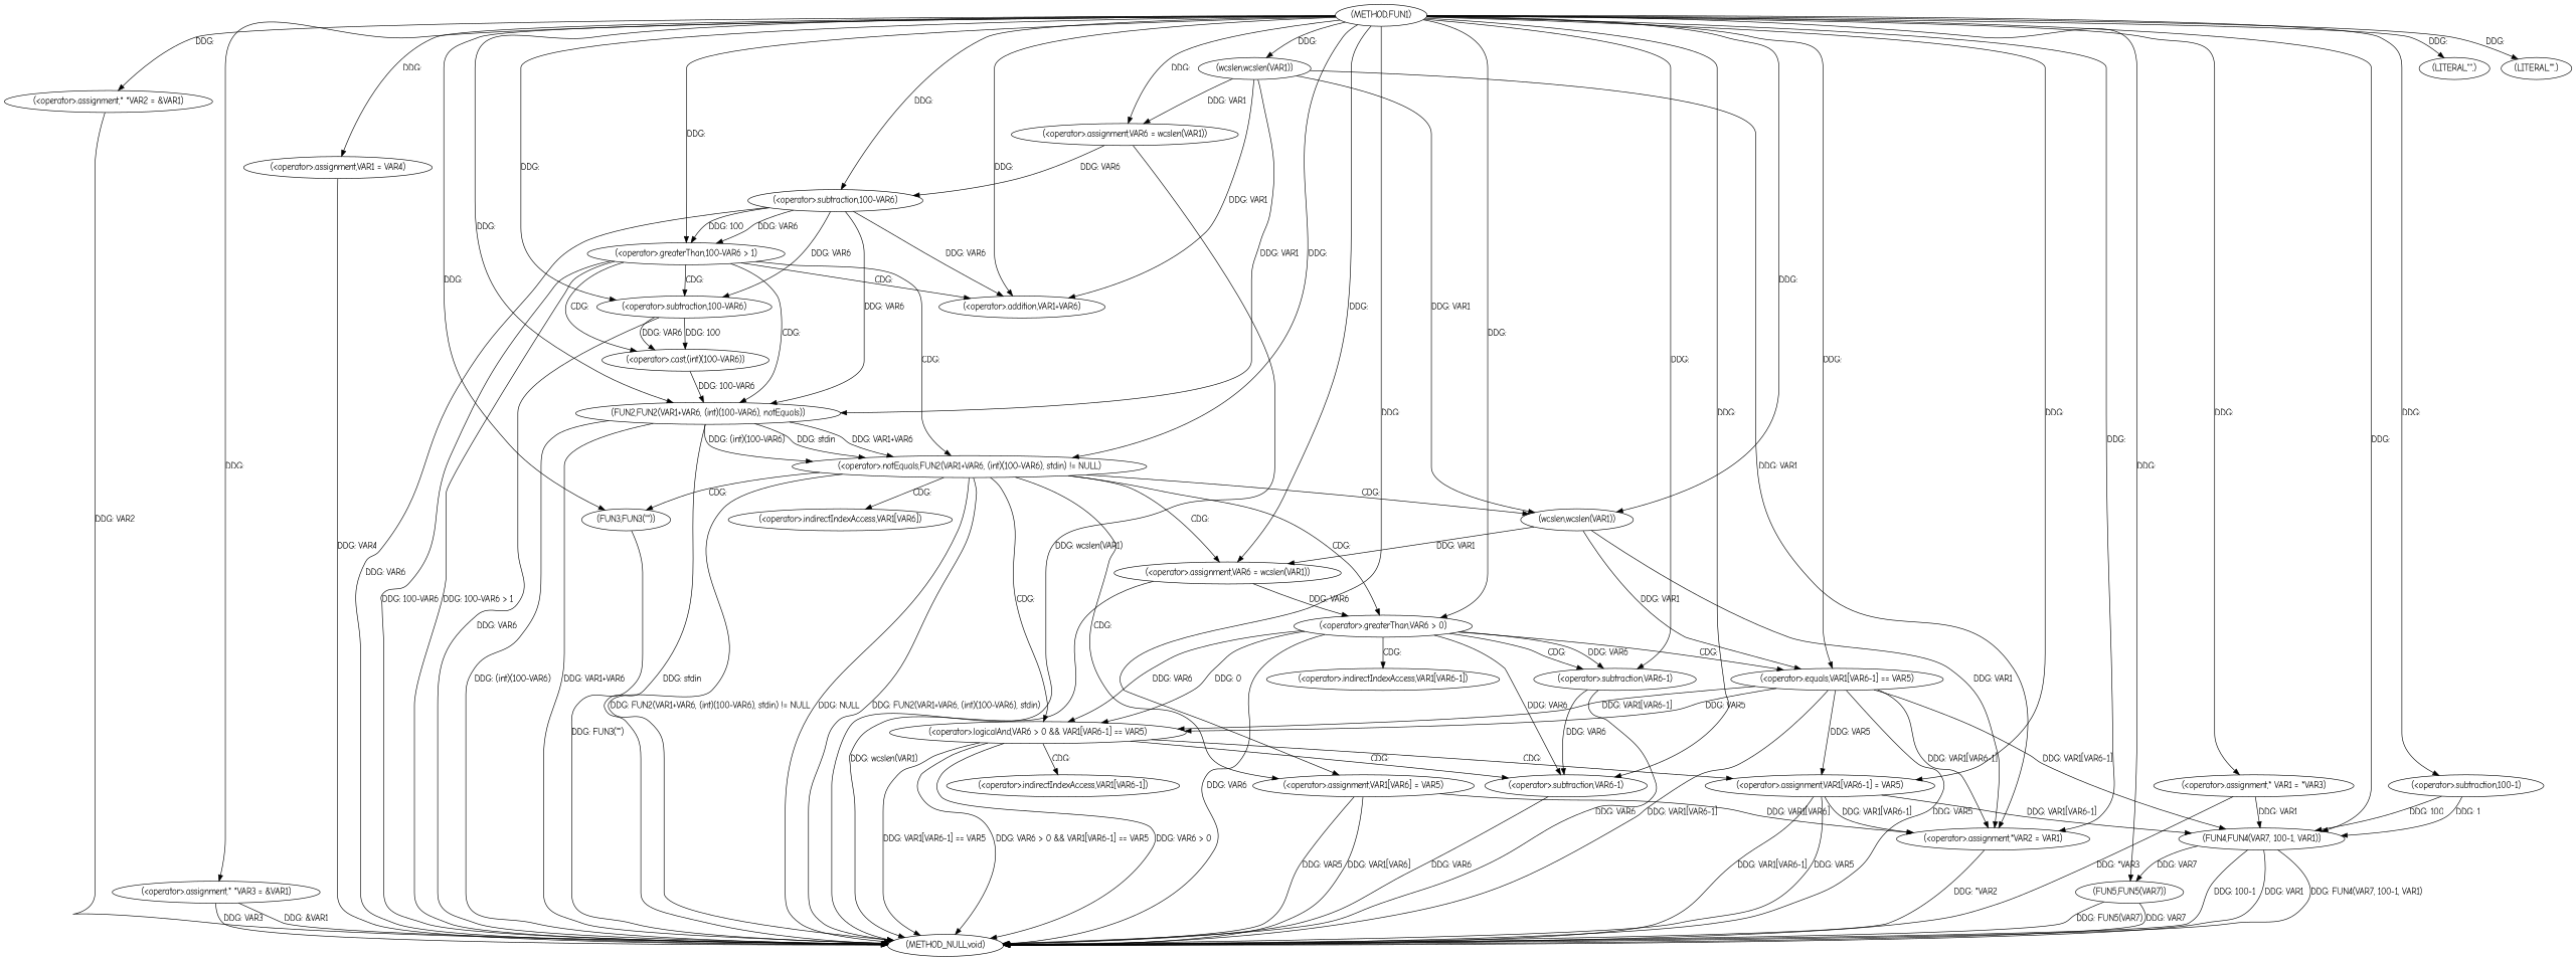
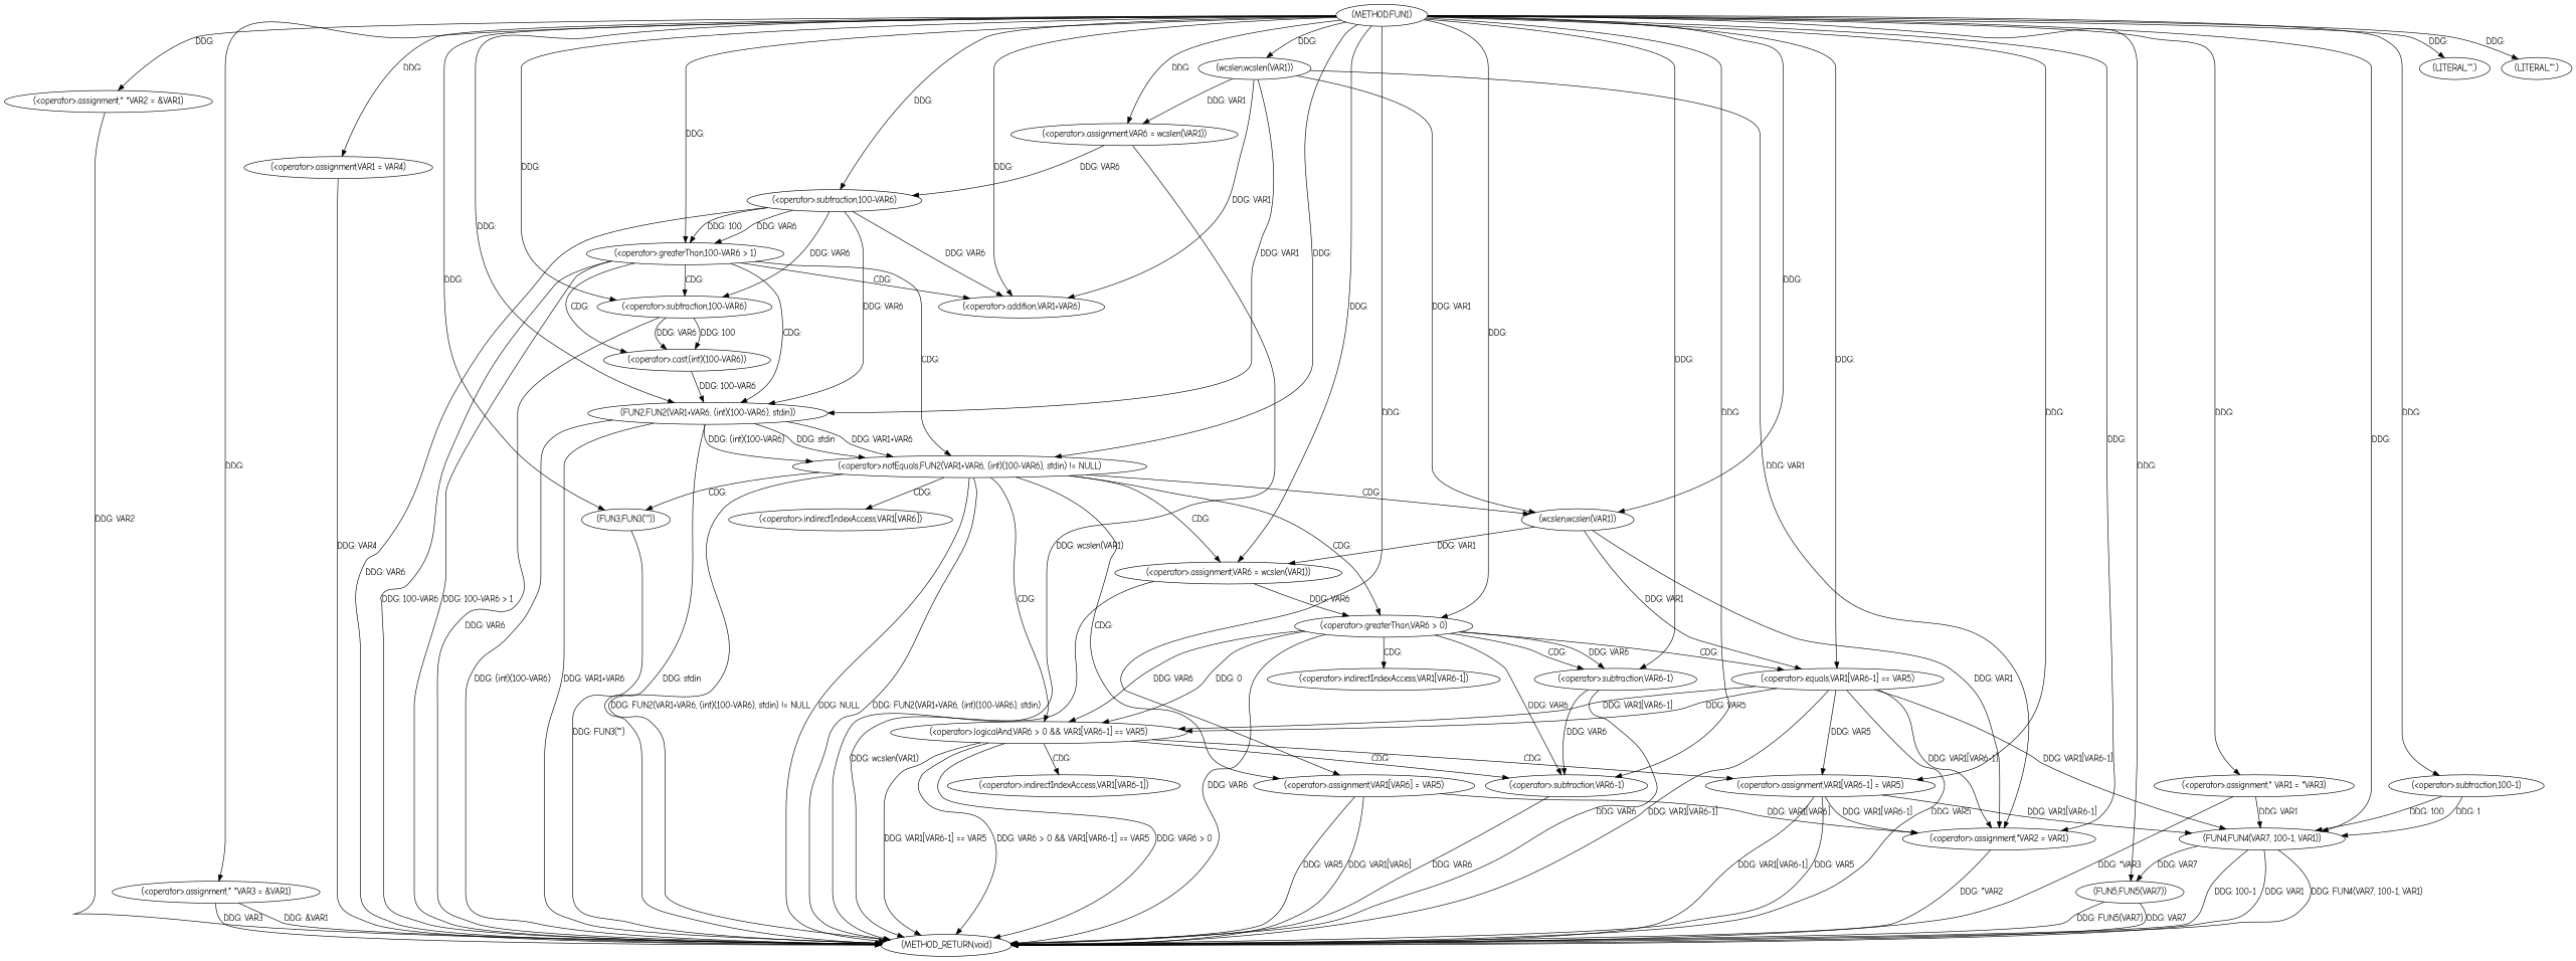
  digraph {
    fontname="Comic Neue"
    node [fontname="Comic Neue"]
    edge [fontname="Comic Neue"]
    n1 [label="(METHOD,FUN1)"]
    n2 [label="(<operator>.assignment,* *VAR2 = &VAR1)"]
    n3 [label="(<operator>.assignment,* *VAR3 = &VAR1)"]
    n4 [label="(LITERAL,\"\",)"]
    n5 [label="(<operator>.assignment,VAR1 = VAR4)"]
    n6 [label="(<operator>.assignment,VAR6 = wcslen(VAR1))"]
    n7 [label="(wcslen,wcslen(VAR1))"]
    n8 [label="(<operator>.greaterThan,100-VAR6 > 1)"]
    n9 [label="(<operator>.subtraction,100-VAR6)"]
    n10 [label="(<operator>.notEquals,FUN2(VAR1+VAR6, (int)(100-VAR6), stdin) != NULL)"]
-   n11 [label="(FUN2,FUN2(VAR1+VAR6, (int)(100-VAR6), notEquals))"]
+   n11 [label="(FUN2,FUN2(VAR1+VAR6, (int)(100-VAR6), stdin))"]
    n12 [label="(<operator>.addition,VAR1+VAR6)"]
    n13 [label="(<operator>.subtraction,100-VAR6)"]
    n14 [label="(<operator>.assignment,VAR6 = wcslen(VAR1))"]
    n15 [label="(wcslen,wcslen(VAR1))"]
    n16 [label="(<operator>.greaterThan,VAR6 > 0)"]
    n17 [label="(<operator>.equals,VAR1[VAR6-1] == VAR5)"]
    n18 [label="(<operator>.subtraction,VAR6-1)"]
    n19 [label="(<operator>.assignment,VAR1[VAR6-1] = VAR5)"]
    n20 [label="(<operator>.subtraction,VAR6-1)"]
    n21 [label="(FUN3,FUN3(\"\"))"]
    n22 [label="(<operator>.assignment,VAR1[VAR6] = VAR5)"]
    n23 [label="(<operator>.assignment,*VAR2 = VAR1)"]
    n24 [label="(<operator>.assignment,* VAR1 = *VAR3)"]
    n25 [label="(LITERAL,\"\",)"]
    n26 [label="(FUN4,FUN4(VAR7, 100-1, VAR1))"]
    n27 [label="(<operator>.subtraction,100-1)"]
    n28 [label="(FUN5,FUN5(VAR7))"]
-   n29 [label="(METHOD_NULL,void)"]
+   n29 [label="(METHOD_RETURN,void)"]
    n30 [label="(<operator>.cast,(int)(100-VAR6))"]
    n31 [label="(<operator>.logicalAnd,VAR6 > 0 && VAR1[VAR6-1] == VAR5)"]
    n32 [label="(<operator>.indirectIndexAccess,VAR1[VAR6])"]
    n33 [label="(<operator>.indirectIndexAccess,VAR1[VAR6-1])"]
    n34 [label="(<operator>.indirectIndexAccess,VAR1[VAR6-1])"]
    n1 -> n2 [label="DDG: "]
    n1 -> n3 [label="DDG: "]
    n1 -> n4 [label="DDG: "]
    n1 -> n5 [label="DDG: "]
    n1 -> n6 [label="DDG: "]
    n1 -> n7 [label="DDG: "]
    n1 -> n8 [label="DDG: "]
    n1 -> n9 [label="DDG: "]
    n1 -> n10 [label="DDG: "]
    n1 -> n11 [label="DDG: "]
    n1 -> n12 [label="DDG: "]
    n1 -> n13 [label="DDG: "]
    n1 -> n14 [label="DDG: "]
    n1 -> n15 [label="DDG: "]
    n1 -> n16 [label="DDG: "]
    n1 -> n17 [label="DDG: "]
    n1 -> n18 [label="DDG: "]
    n1 -> n19 [label="DDG: "]
    n1 -> n20 [label="DDG: "]
    n1 -> n21 [label="DDG: "]
    n1 -> n22 [label="DDG: "]
    n1 -> n23 [label="DDG: "]
    n1 -> n24 [label="DDG: "]
    n1 -> n25 [label="DDG: "]
    n1 -> n26 [label="DDG: "]
    n1 -> n27 [label="DDG: "]
    n1 -> n28 [label="DDG: "]
    n2 -> n29 [label="DDG: VAR2"]
    n3 -> n29 [label="DDG: VAR3"]
    n3 -> n29 [label="DDG: &VAR1"]
    n5 -> n29 [label="DDG: VAR4"]
    n6 -> n9 [label="DDG: VAR6"]
    n6 -> n29 [label="DDG: wcslen(VAR1)"]
    n7 -> n6 [label="DDG: VAR1"]
    n7 -> n11 [label="DDG: VAR1"]
    n7 -> n12 [label="DDG: VAR1"]
    n7 -> n15 [label="DDG: VAR1"]
    n7 -> n23 [label="DDG: VAR1"]
    n8 -> n10 [label="CDG: "]
    n8 -> n11 [label="CDG: "]
    n8 -> n12 [label="CDG: "]
    n8 -> n13 [label="CDG: "]
    n8 -> n29 [label="DDG: 100-VAR6 > 1"]
    n8 -> n29 [label="DDG: 100-VAR6"]
    n8 -> n30 [label="CDG: "]
    n9 -> n8 [label="DDG: 100"]
    n9 -> n8 [label="DDG: VAR6"]
    n9 -> n11 [label="DDG: VAR6"]
    n9 -> n12 [label="DDG: VAR6"]
    n9 -> n13 [label="DDG: VAR6"]
    n9 -> n29 [label="DDG: VAR6"]
    n10 -> n14 [label="CDG: "]
    n10 -> n15 [label="CDG: "]
    n10 -> n16 [label="CDG: "]
    n10 -> n21 [label="CDG: "]
    n10 -> n22 [label="CDG: "]
    n10 -> n29 [label="DDG: NULL"]
    n10 -> n29 [label="DDG: FUN2(VAR1+VAR6, (int)(100-VAR6), stdin)"]
    n10 -> n29 [label="DDG: FUN2(VAR1+VAR6, (int)(100-VAR6), stdin) != NULL"]
    n10 -> n31 [label="CDG: "]
    n10 -> n32 [label="CDG: "]
    n11 -> n10 [label="DDG: VAR1+VAR6"]
    n11 -> n10 [label="DDG: (int)(100-VAR6)"]
    n11 -> n10 [label="DDG: stdin"]
    n11 -> n29 [label="DDG: (int)(100-VAR6)"]
    n11 -> n29 [label="DDG: VAR1+VAR6"]
    n11 -> n29 [label="DDG: stdin"]
    n13 -> n29 [label="DDG: VAR6"]
    n13 -> n30 [label="DDG: 100"]
    n13 -> n30 [label="DDG: VAR6"]
    n14 -> n16 [label="DDG: VAR6"]
    n14 -> n29 [label="DDG: wcslen(VAR1)"]
    n15 -> n14 [label="DDG: VAR1"]
    n15 -> n17 [label="DDG: VAR1"]
    n15 -> n23 [label="DDG: VAR1"]
    n16 -> n17 [label="CDG: "]
    n16 -> n18 [label="DDG: VAR6"]
    n16 -> n18 [label="CDG: "]
    n16 -> n20 [label="DDG: VAR6"]
    n16 -> n29 [label="DDG: VAR6"]
    n16 -> n31 [label="DDG: VAR6"]
    n16 -> n31 [label="DDG: 0"]
    n16 -> n33 [label="CDG: "]
    n17 -> n19 [label="DDG: VAR5"]
    n17 -> n23 [label="DDG: VAR1[VAR6-1]"]
    n17 -> n26 [label="DDG: VAR1[VAR6-1]"]
    n17 -> n29 [label="DDG: VAR1[VAR6-1]"]
    n17 -> n29 [label="DDG: VAR5"]
    n17 -> n31 [label="DDG: VAR1[VAR6-1]"]
    n17 -> n31 [label="DDG: VAR5"]
    n18 -> n20 [label="DDG: VAR6"]
    n18 -> n29 [label="DDG: VAR6"]
    n19 -> n23 [label="DDG: VAR1[VAR6-1]"]
    n19 -> n26 [label="DDG: VAR1[VAR6-1]"]
    n19 -> n29 [label="DDG: VAR1[VAR6-1]"]
    n19 -> n29 [label="DDG: VAR5"]
    n20 -> n29 [label="DDG: VAR6"]
    n21 -> n29 [label="DDG: FUN3(\"\")"]
    n22 -> n23 [label="DDG: VAR1[VAR6]"]
    n22 -> n29 [label="DDG: VAR5"]
    n22 -> n29 [label="DDG: VAR1[VAR6]"]
    n23 -> n29 [label="DDG: *VAR2"]
    n24 -> n26 [label="DDG: VAR1"]
    n24 -> n29 [label="DDG: *VAR3"]
    n26 -> n28 [label="DDG: VAR7"]
    n26 -> n29 [label="DDG: 100-1"]
    n26 -> n29 [label="DDG: VAR1"]
    n26 -> n29 [label="DDG: FUN4(VAR7, 100-1, VAR1)"]
    n27 -> n26 [label="DDG: 100"]
    n27 -> n26 [label="DDG: 1"]
    n28 -> n29 [label="DDG: FUN5(VAR7)"]
    n28 -> n29 [label="DDG: VAR7"]
    n30 -> n11 [label="DDG: 100-VAR6"]
    n31 -> n19 [label="CDG: "]
    n31 -> n20 [label="CDG: "]
    n31 -> n29 [label="DDG: VAR1[VAR6-1] == VAR5"]
    n31 -> n29 [label="DDG: VAR6 > 0 && VAR1[VAR6-1] == VAR5"]
    n31 -> n29 [label="DDG: VAR6 > 0"]
    n31 -> n34 [label="CDG: "]
  }
